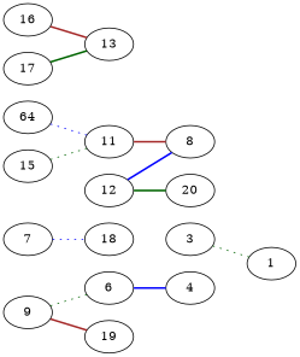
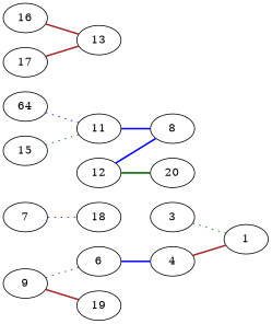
  graph {
    rankdir=LR
    node [chem=O]
    edge [color=blue style=bold valence=1]
    1 [chem=N]
    3
    4 [chem=C]
    6 [chem=C]
    18 [chem=H]
    7
    8 [chem=C]
    9
    19 [chem=H]
    12 [chem=C]
    20 [chem=H]
    11 [chem=N]
    13 [chem=N]
    n14 [label=64]
    15
    16
    17
    3 -- 1 [color=darkgreen style=dotted valence=2]
+   4 -- 1 [color=brown]
    6 -- 4
    7 -- 18 [style=dotted]
    9 -- 6 [color=darkgreen style=dotted]
    9 -- 19 [color=brown]
    12 -- 8 [valence=2]
    12 -- 20 [color=darkgreen]
-   11 -- 8 [color=brown]
+   11 -- 8
    n14 -- 11 [style=dotted valence=2]
    15 -- 11 [color=darkgreen style=dotted]
    16 -- 13 [color=brown valence=2]
-   17 -- 13 [color=darkgreen]
+   17 -- 13 [color=brown]
  }
